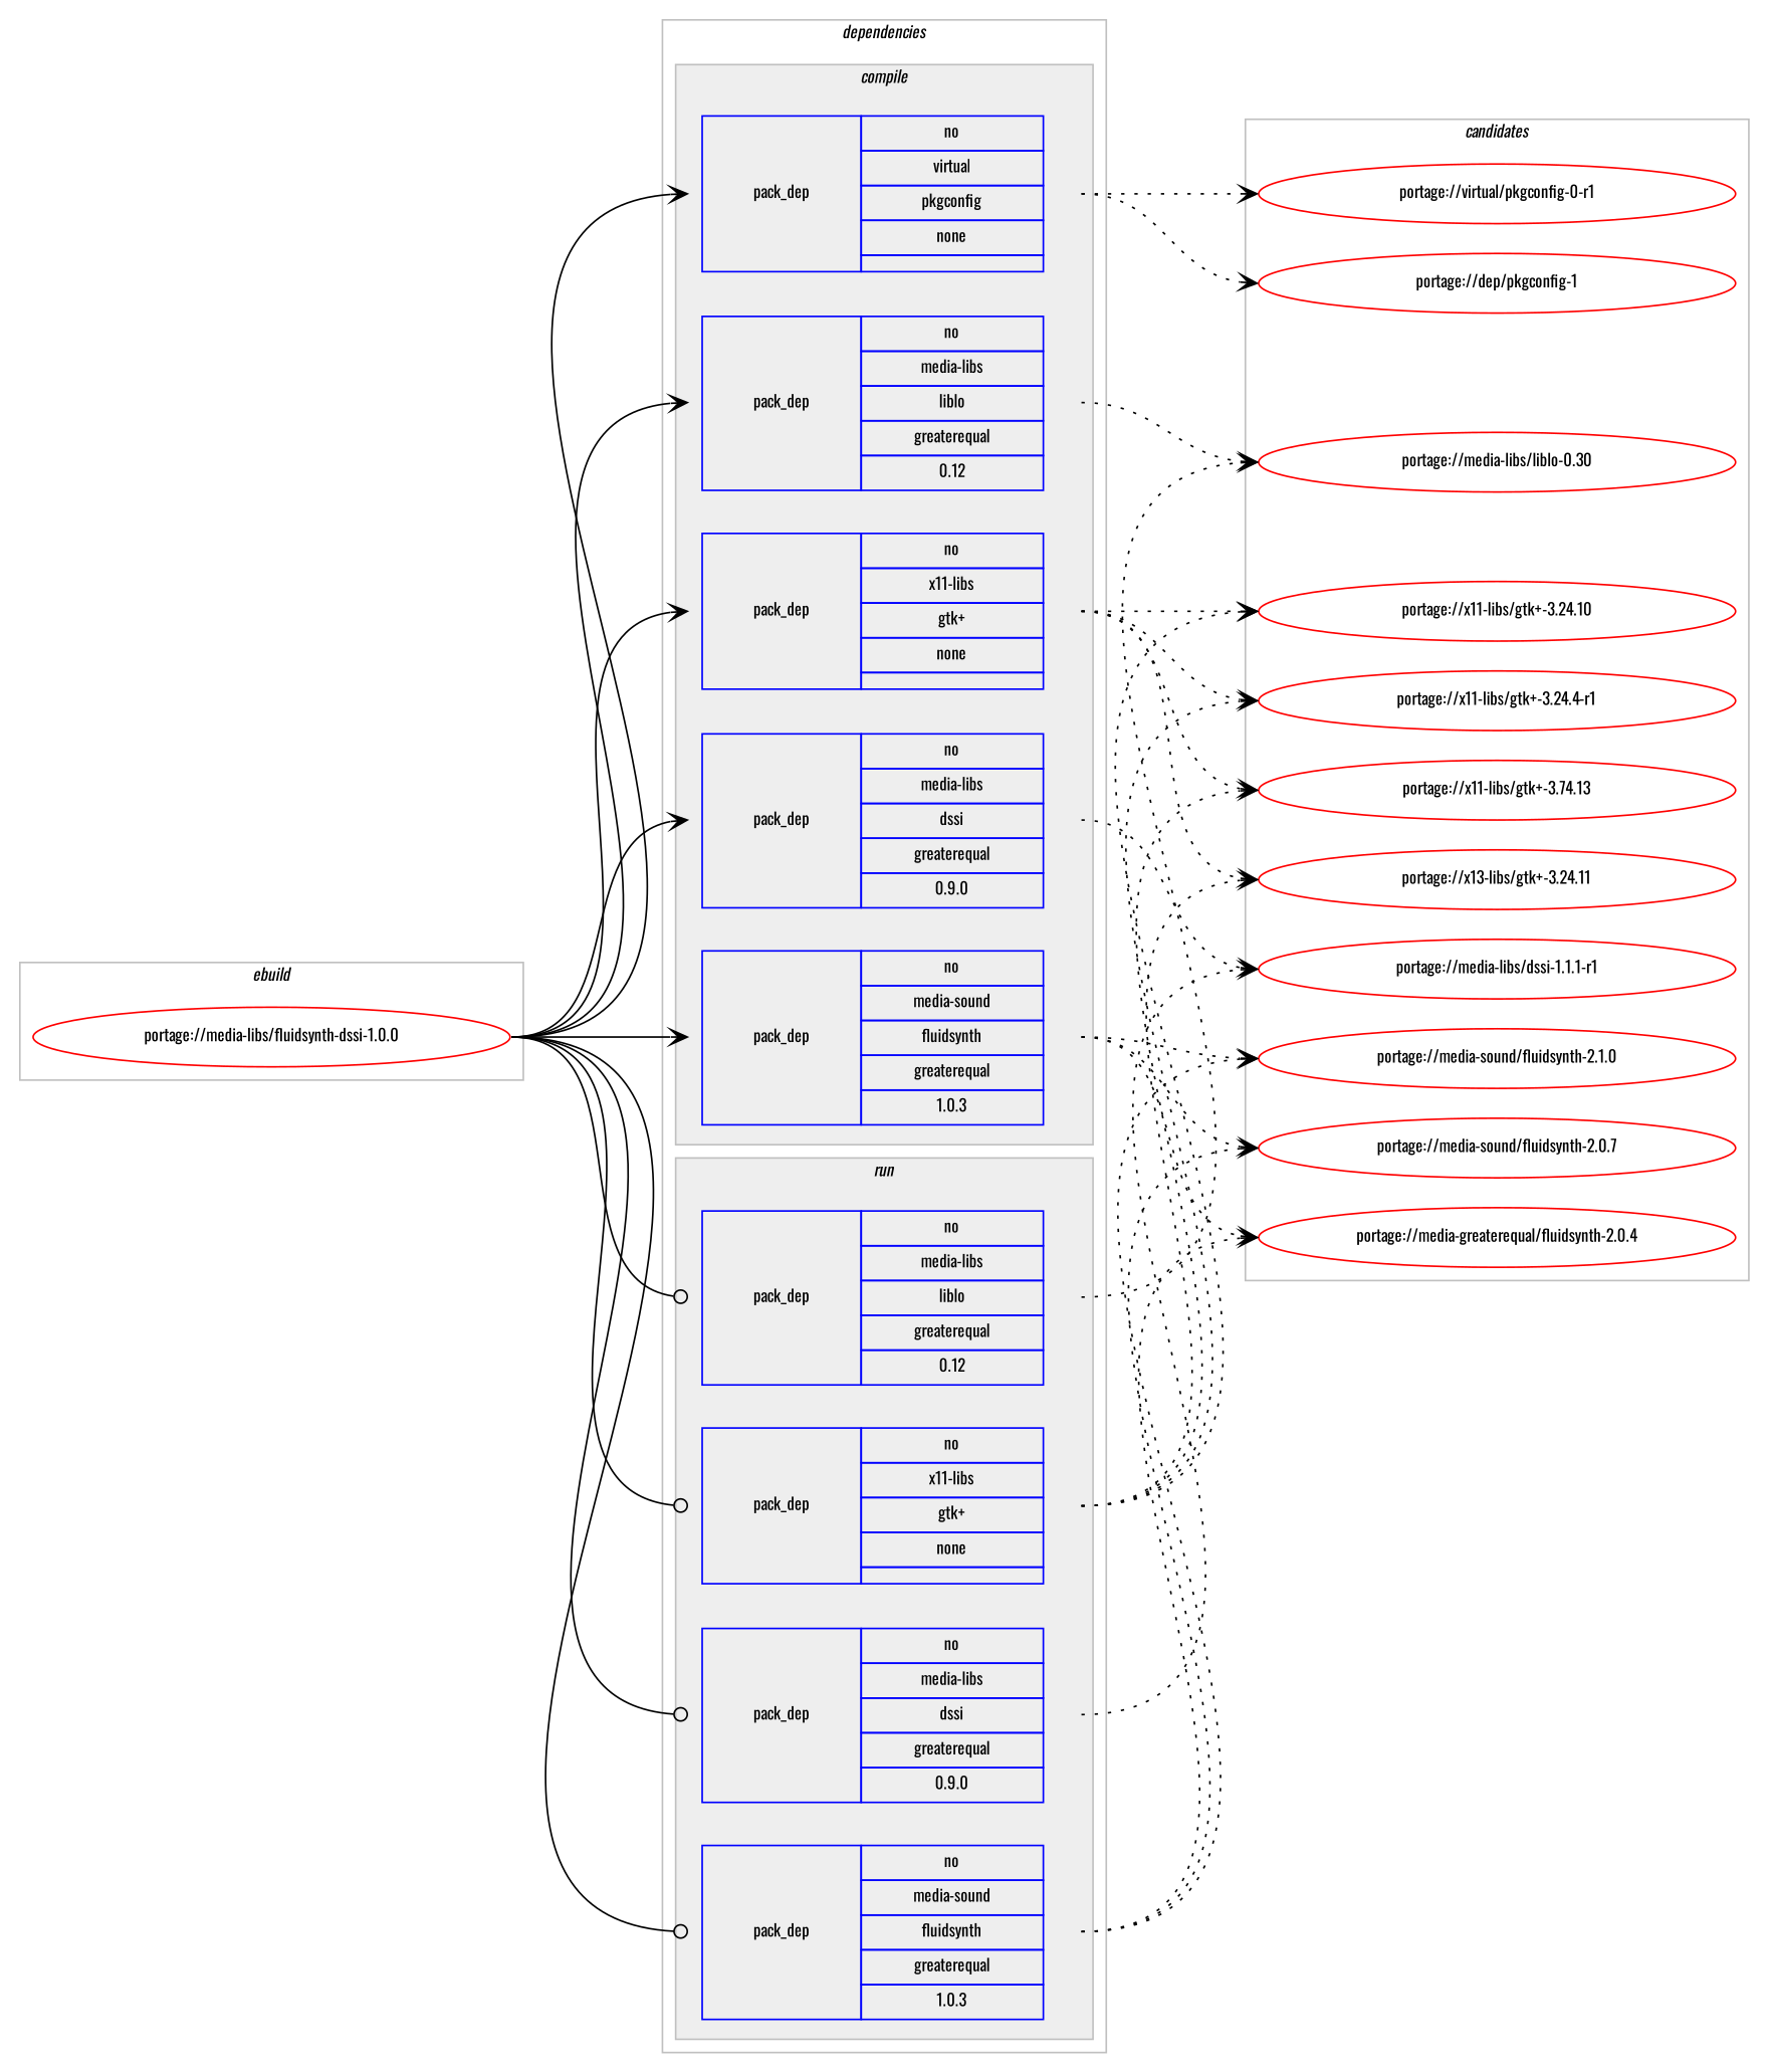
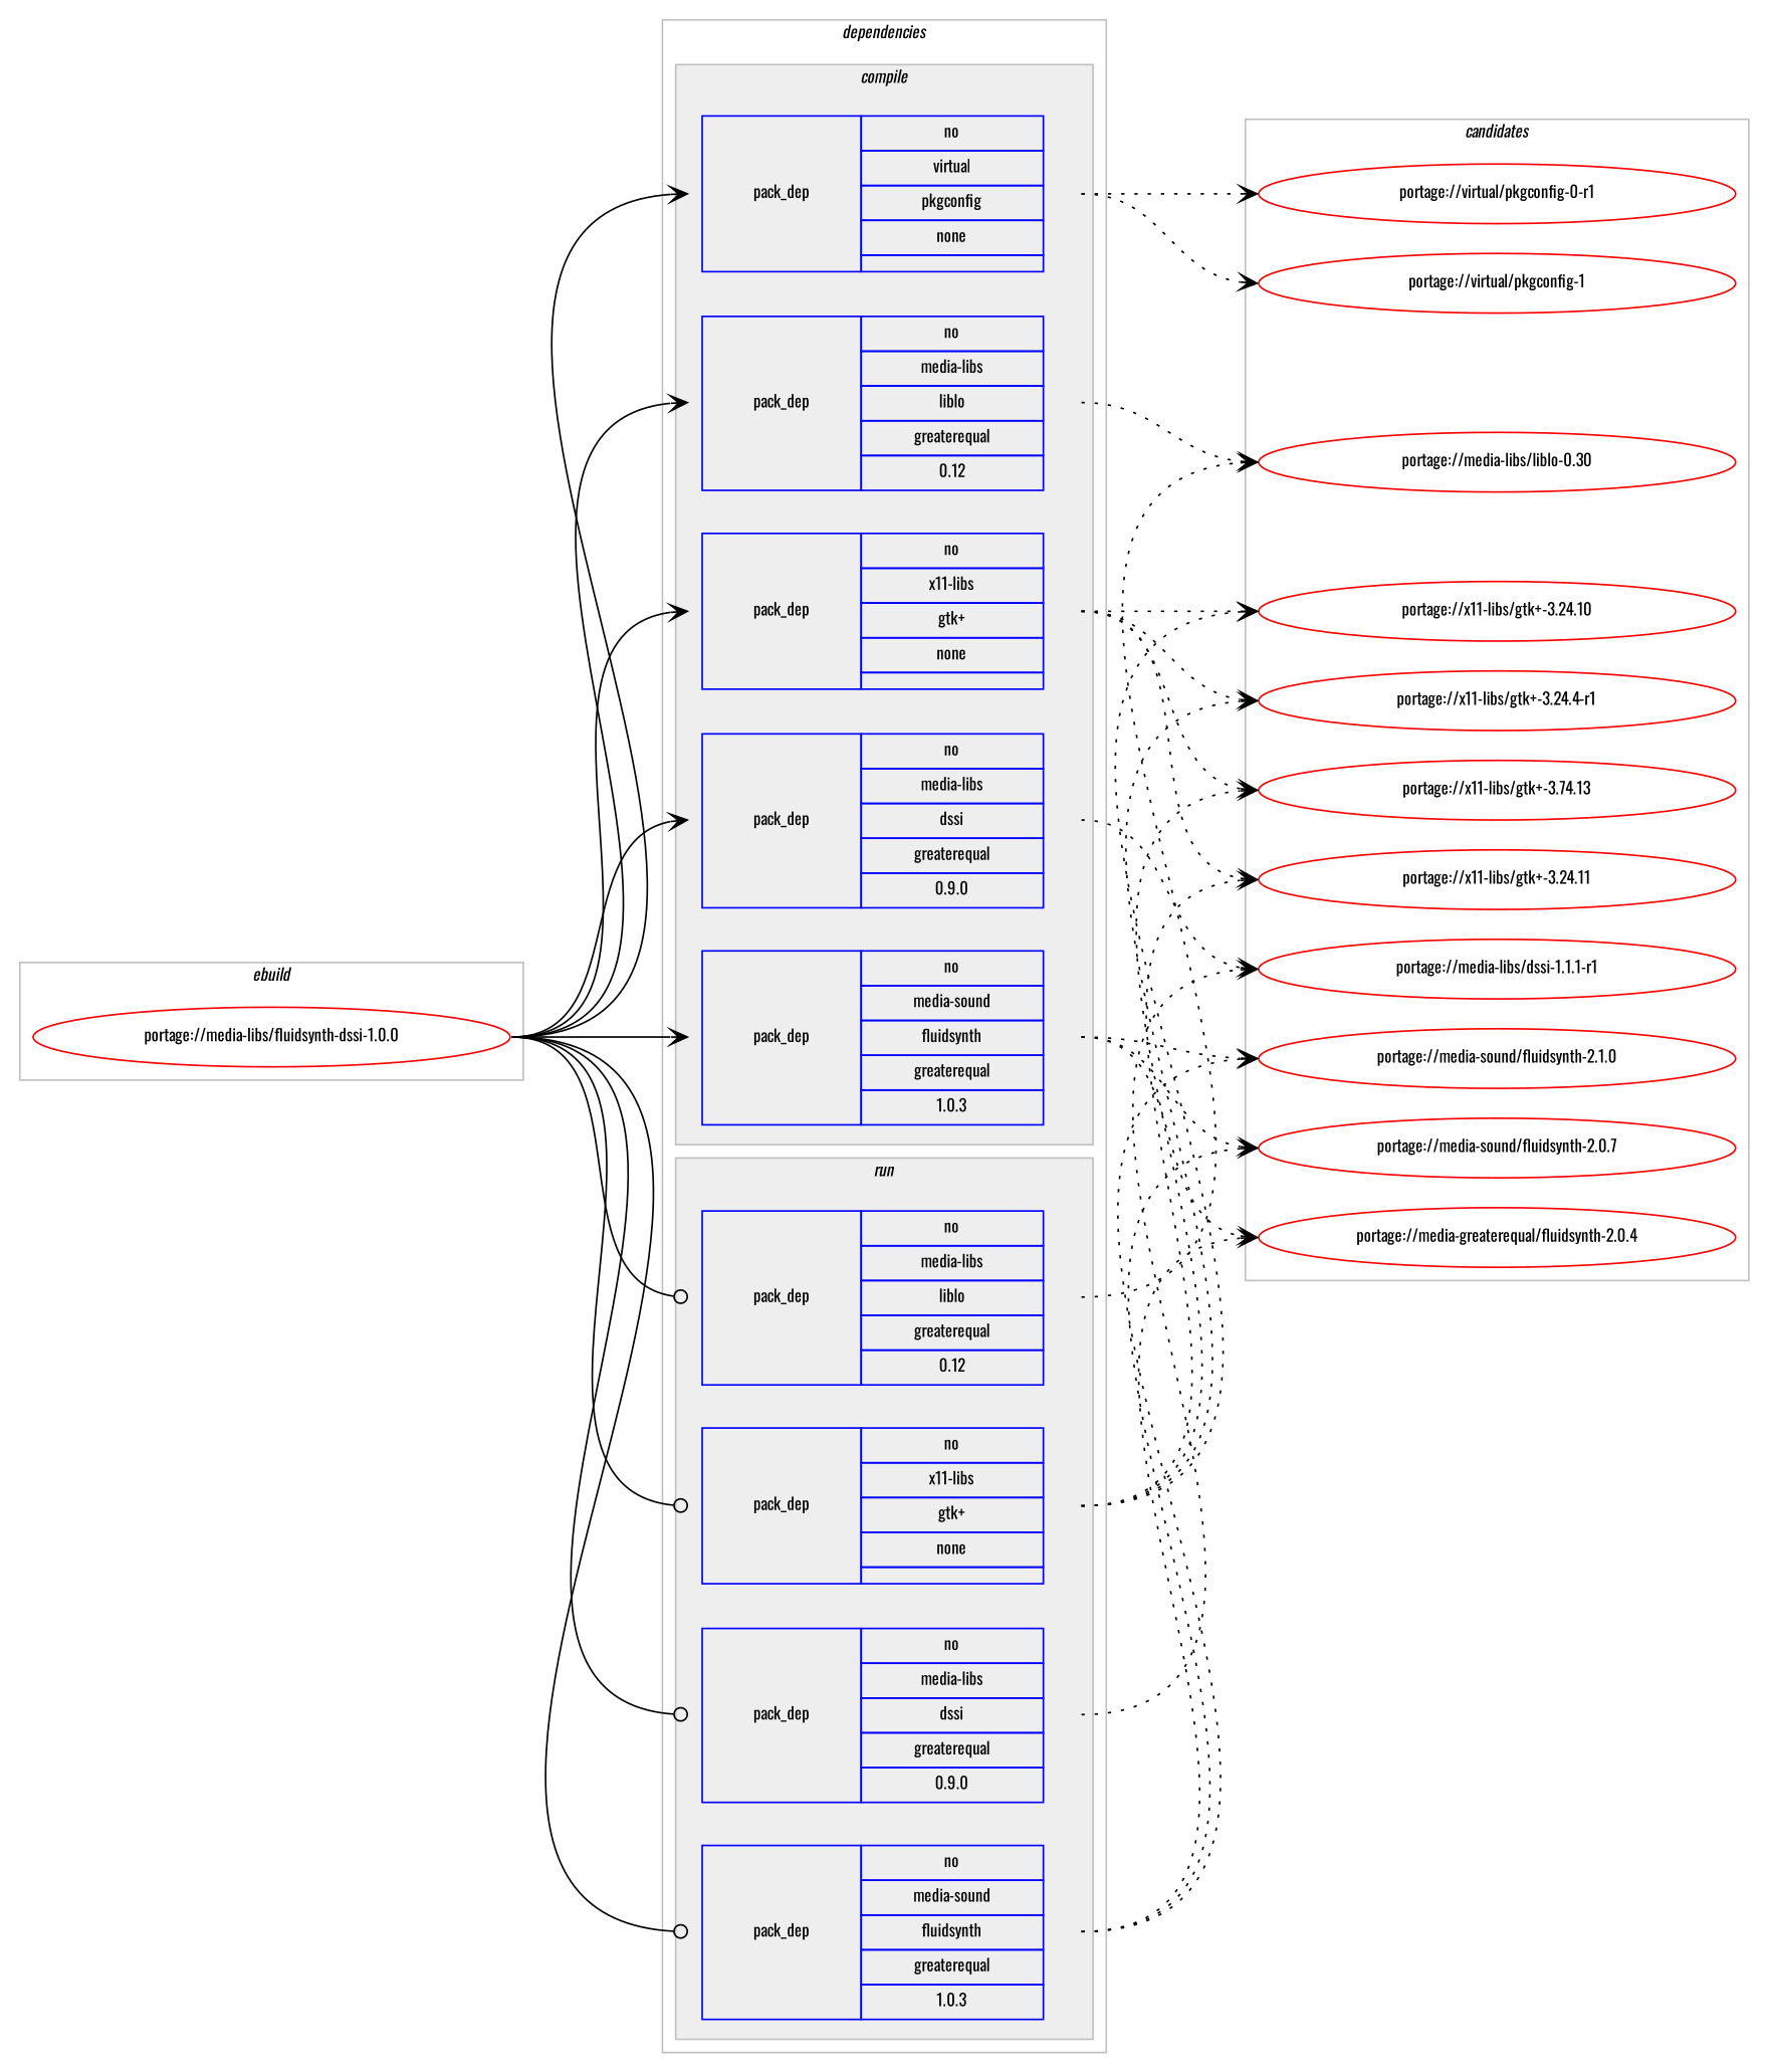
  digraph {
    compound=true
    concentrate=true
    fontname=Oswald
    fontsize=10
    newrank=true
    rankdir=LR
    ranksep=1.5
    node [color=red fontname=Oswald fontsize=10]
    edge [arrowhead=vee fontname=Oswald headport=w style=dotted tailport=e weight=100]
    n1 [label="portage://media-libs/fluidsynth-dssi-1.0.0" width=4]
    n2 [color=blue label=<<TABLE BORDER="0" CELLBORDER="1" CELLSPACING="0" CELLPADDING="4" WIDTH="220"><TR><TD ROWSPAN="6" CELLPADDING="30">pack_dep</TD></TR><TR><TD WIDTH="110">no</TD></TR><TR><TD>media-libs</TD></TR><TR><TD>dssi</TD></TR><TR><TD>greaterequal</TD></TR><TR><TD>0.9.0</TD></TR></TABLE>> shape=none]
    n3 [color=blue label=<<TABLE BORDER="0" CELLBORDER="1" CELLSPACING="0" CELLPADDING="4" WIDTH="220"><TR><TD ROWSPAN="6" CELLPADDING="30">pack_dep</TD></TR><TR><TD WIDTH="110">no</TD></TR><TR><TD>media-libs</TD></TR><TR><TD>liblo</TD></TR><TR><TD>greaterequal</TD></TR><TR><TD>0.12</TD></TR></TABLE>> shape=none]
    n4 [color=blue label=<<TABLE BORDER="0" CELLBORDER="1" CELLSPACING="0" CELLPADDING="4" WIDTH="220"><TR><TD ROWSPAN="6" CELLPADDING="30">pack_dep</TD></TR><TR><TD WIDTH="110">no</TD></TR><TR><TD>media-sound</TD></TR><TR><TD>fluidsynth</TD></TR><TR><TD>greaterequal</TD></TR><TR><TD>1.0.3</TD></TR></TABLE>> shape=none]
    n5 [color=blue label=<<TABLE BORDER="0" CELLBORDER="1" CELLSPACING="0" CELLPADDING="4" WIDTH="220"><TR><TD ROWSPAN="6" CELLPADDING="30">pack_dep</TD></TR><TR><TD WIDTH="110">no</TD></TR><TR><TD>virtual</TD></TR><TR><TD>pkgconfig</TD></TR><TR><TD>none</TD></TR><TR><TD></TD></TR></TABLE>> shape=none]
    n6 [color=blue label=<<TABLE BORDER="0" CELLBORDER="1" CELLSPACING="0" CELLPADDING="4" WIDTH="220"><TR><TD ROWSPAN="6" CELLPADDING="30">pack_dep</TD></TR><TR><TD WIDTH="110">no</TD></TR><TR><TD>x11-libs</TD></TR><TR><TD>gtk+</TD></TR><TR><TD>none</TD></TR><TR><TD></TD></TR></TABLE>> shape=none]
    n7 [color=blue label=<<TABLE BORDER="0" CELLBORDER="1" CELLSPACING="0" CELLPADDING="4" WIDTH="220"><TR><TD ROWSPAN="6" CELLPADDING="30">pack_dep</TD></TR><TR><TD WIDTH="110">no</TD></TR><TR><TD>media-libs</TD></TR><TR><TD>dssi</TD></TR><TR><TD>greaterequal</TD></TR><TR><TD>0.9.0</TD></TR></TABLE>> shape=none]
    n8 [color=blue label=<<TABLE BORDER="0" CELLBORDER="1" CELLSPACING="0" CELLPADDING="4" WIDTH="220"><TR><TD ROWSPAN="6" CELLPADDING="30">pack_dep</TD></TR><TR><TD WIDTH="110">no</TD></TR><TR><TD>media-libs</TD></TR><TR><TD>liblo</TD></TR><TR><TD>greaterequal</TD></TR><TR><TD>0.12</TD></TR></TABLE>> shape=none]
    n9 [color=blue label=<<TABLE BORDER="0" CELLBORDER="1" CELLSPACING="0" CELLPADDING="4" WIDTH="220"><TR><TD ROWSPAN="6" CELLPADDING="30">pack_dep</TD></TR><TR><TD WIDTH="110">no</TD></TR><TR><TD>media-sound</TD></TR><TR><TD>fluidsynth</TD></TR><TR><TD>greaterequal</TD></TR><TR><TD>1.0.3</TD></TR></TABLE>> shape=none]
    n10 [color=blue label=<<TABLE BORDER="0" CELLBORDER="1" CELLSPACING="0" CELLPADDING="4" WIDTH="220"><TR><TD ROWSPAN="6" CELLPADDING="30">pack_dep</TD></TR><TR><TD WIDTH="110">no</TD></TR><TR><TD>x11-libs</TD></TR><TR><TD>gtk+</TD></TR><TR><TD>none</TD></TR><TR><TD></TD></TR></TABLE>> shape=none]
    n11 [label="portage://media-libs/dssi-1.1.1-r1" width=4]
    n12 [label="portage://media-libs/liblo-0.30" width=4]
    n13 [label="portage://media-sound/fluidsynth-2.1.0" width=4]
    n14 [label="portage://media-sound/fluidsynth-2.0.7" width=4]
    n15 [label="portage://media-greaterequal/fluidsynth-2.0.4" width=4]
-   n16 [label="portage://dep/pkgconfig-1" width=4]
+   n16 [label="portage://virtual/pkgconfig-1" width=4]
    n17 [label="portage://virtual/pkgconfig-0-r1" width=4]
    n18 [label="portage://x11-libs/gtk+-3.24.4-r1" width=4]
    n19 [label="portage://x11-libs/gtk+-3.74.13" width=4]
-   n20 [label="portage://x13-libs/gtk+-3.24.11" width=4]
+   n20 [label="portage://x11-libs/gtk+-3.24.11" width=4]
    n21 [label="portage://x11-libs/gtk+-3.24.10" width=4]
    subgraph cluster_1 {
      color=gray
      label=<<i>ebuild</i>>
      n1
    }
    subgraph cluster_2 {
      color=gray
      label=<<i>dependencies</i>>
      subgraph cluster_3 {
        color=gray
        fillcolor="#eeeeee"
        label=<<i>compile</i>>
        style=filled
        subgraph sub_4 {
          color=gray
          fillcolor="#eeeeee"
          label=<<i>compile</i>>
          style=filled
          n2
        }
        subgraph sub_5 {
          color=gray
          fillcolor="#eeeeee"
          label=<<i>compile</i>>
          style=filled
          n3
        }
        subgraph sub_6 {
          color=gray
          fillcolor="#eeeeee"
          label=<<i>compile</i>>
          style=filled
          n4
        }
        subgraph sub_7 {
          color=gray
          fillcolor="#eeeeee"
          label=<<i>compile</i>>
          style=filled
          n5
        }
        subgraph sub_8 {
          color=gray
          fillcolor="#eeeeee"
          label=<<i>compile</i>>
          style=filled
          n6
        }
      }
      subgraph cluster_9 {
        color=gray
        fillcolor="#eeeeee"
        label=<<i>compile and run</i>>
        style=filled
      }
      subgraph cluster_10 {
        color=gray
        fillcolor="#eeeeee"
        label=<<i>run</i>>
        style=filled
        subgraph sub_11 {
          color=gray
          fillcolor="#eeeeee"
          label=<<i>run</i>>
          style=filled
          n7
        }
        subgraph sub_12 {
          color=gray
          fillcolor="#eeeeee"
          label=<<i>run</i>>
          style=filled
          n8
        }
        subgraph sub_13 {
          color=gray
          fillcolor="#eeeeee"
          label=<<i>run</i>>
          style=filled
          n9
        }
        subgraph sub_14 {
          color=gray
          fillcolor="#eeeeee"
          label=<<i>run</i>>
          style=filled
          n10
        }
      }
    }
    subgraph cluster_15 {
      color=gray
      label=<<i>candidates</i>>
      rank=same
      subgraph sub_16 {
        color=black
        label=<<i>candidates</i>>
        nodesep=1
        rank=same
        n11
      }
      subgraph sub_17 {
        color=black
        label=<<i>candidates</i>>
        nodesep=1
        rank=same
        n12
      }
      subgraph sub_18 {
        color=black
        label=<<i>candidates</i>>
        nodesep=1
        rank=same
        n13
        n14
        n15
      }
      subgraph sub_19 {
        color=black
        label=<<i>candidates</i>>
        nodesep=1
        rank=same
        n16
        n17
      }
      subgraph sub_20 {
        color=black
        label=<<i>candidates</i>>
        nodesep=1
        rank=same
        n18
        n19
        n20
        n21
      }
      subgraph sub_21 {
        color=black
        label=<<i>candidates</i>>
        nodesep=1
        rank=same
        n11
      }
      subgraph sub_22 {
        color=black
        label=<<i>candidates</i>>
        nodesep=1
        rank=same
        n12
      }
      subgraph sub_23 {
        color=black
        label=<<i>candidates</i>>
        nodesep=1
        rank=same
        n13
        n14
        n15
      }
      subgraph sub_24 {
        color=black
        label=<<i>candidates</i>>
        nodesep=1
        rank=same
        n18
        n19
        n20
        n21
      }
    }
    n1 -> n2 [style=solid weight=20]
    n1 -> n3 [style=solid weight=20]
    n1 -> n4 [style=solid weight=20]
    n1 -> n5 [style=solid weight=20]
    n1 -> n6 [style=solid weight=20]
    n1 -> n7 [arrowhead=odot style=solid weight=20]
    n1 -> n8 [arrowhead=odot style=solid weight=20]
    n1 -> n9 [arrowhead=odot style=solid weight=20]
    n1 -> n10 [arrowhead=odot style=solid weight=20]
    n2 -> n11
    n3 -> n12
    n4 -> n13
    n4 -> n14
    n4 -> n15
    n5 -> n16
    n5 -> n17
    n6 -> n18
    n6 -> n19
    n6 -> n20
    n6 -> n21
    n7 -> n11
    n8 -> n12
    n9 -> n13
    n9 -> n14
    n9 -> n15
    n10 -> n18
    n10 -> n19
    n10 -> n20
    n10 -> n21
  }
